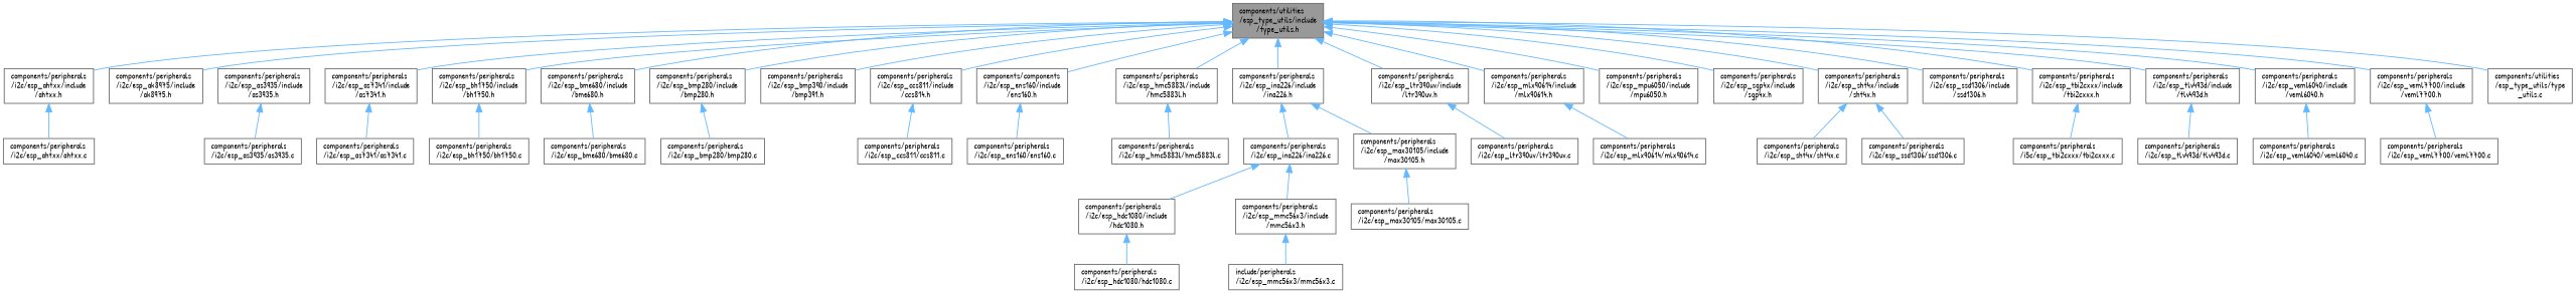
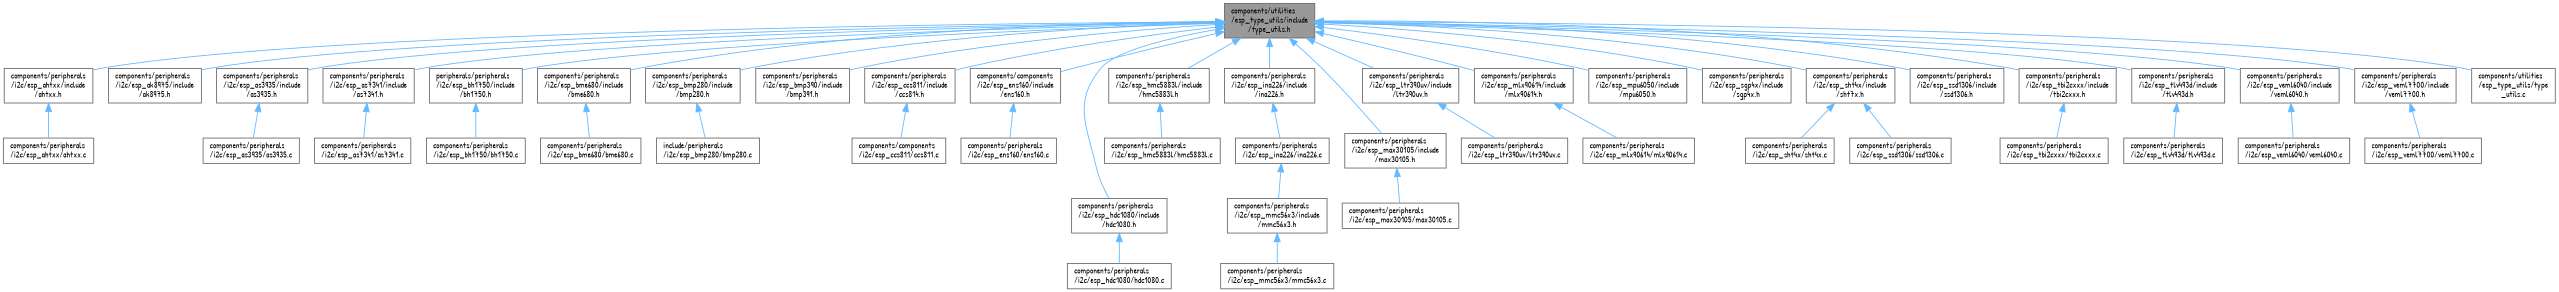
  digraph {
    fontname="Patrick Hand"
    node [color=grey40 fillcolor=white fontname="Patrick Hand" fontsize=10 shape=box style=filled]
    edge [color=steelblue1 dir=back fontname="Patrick Hand" fontsize=10 labelfontname=Helvetica labelfontsize=10 style=solid]
    n1 [color=gray40 fillcolor=grey60 fontcolor=black height=0.2 label="components/utilities\l/esp_type_utils/include\l/type_utils.h" width=0.4]
    n2 [height=0.2 label="components/peripherals\l/i2c/esp_ahtxx/include\l/ahtxx.h" width=0.4]
    n3 [height=0.2 label="components/peripherals\l/i2c/esp_ak8975/include\l/ak8975.h" width=0.4]
    n4 [height=0.2 label="components/peripherals\l/i2c/esp_as3935/include\l/as3935.h" width=0.4]
    n5 [height=0.2 label="components/peripherals\l/i2c/esp_as7341/include\l/as7341.h" width=0.4]
-   n6 [height=0.2 label="components/peripherals\l/i2c/esp_bh1750/include\l/bh1750.h" width=0.4]
+   n6 [height=0.2 label="peripherals/peripherals\l/i2c/esp_bh1750/include\l/bh1750.h" width=0.4]
    n7 [height=0.2 label="components/peripherals\l/i2c/esp_bme680/include\l/bme680.h" width=0.4]
    n8 [height=0.2 label="components/peripherals\l/i2c/esp_bmp280/include\l/bmp280.h" width=0.4]
    n9 [height=0.2 label="components/peripherals\l/i2c/esp_bmp390/include\l/bmp391.h" width=0.4]
    n10 [height=0.2 label="components/peripherals\l/i2c/esp_ccs811/include\l/ccs814.h" width=0.4]
    n11 [height=0.2 label="components/components\l/i2c/esp_ens160/include\l/ens160.h" width=0.4]
    n12 [height=0.2 label="components/peripherals\l/i2c/esp_hdc1080/include\l/hdc1080.h" width=0.4]
    n13 [height=0.2 label="components/peripherals\l/i2c/esp_hmc5883l/include\l/hmc5883l.h" width=0.4]
    n14 [height=0.2 label="components/peripherals\l/i2c/esp_ina226/include\l/ina226.h" width=0.4]
    n15 [height=0.2 label="components/peripherals\l/i2c/esp_ltr390uv/include\l/ltr390uv.h" width=0.4]
    n16 [height=0.2 label="components/peripherals\l/i2c/esp_max30105/include\l/max30105.h" width=0.4]
    n17 [height=0.2 label="components/peripherals\l/i2c/esp_mlx90614/include\l/mlx90614.h" width=0.4]
    n18 [height=0.2 label="components/peripherals\l/i2c/esp_mpu6050/include\l/mpu6050.h" width=0.4]
    n19 [height=0.2 label="components/peripherals\l/i2c/esp_sgp4x/include\l/sgp4x.h" width=0.4]
-   n20 [height=0.2 label="components/peripherals\l/i2c/esp_sht4x/include\l/sht4x.h" width=0.4]
+   n20 [height=0.2 label="components/peripherals\l/i2c/esp_sht4x/include\l/sht7x.h" width=0.4]
    n21 [height=0.2 label="components/peripherals\l/i2c/esp_ssd1306/include\l/ssd1306.h" width=0.4]
    n22 [height=0.2 label="components/peripherals\l/i2c/esp_tbi2cxxx/include\l/tbi2cxxx.h" width=0.4]
    n23 [height=0.2 label="components/peripherals\l/i2c/esp_tlv493d/include\l/tlv493d.h" width=0.4]
    n24 [height=0.2 label="components/peripherals\l/i2c/esp_veml6040/include\l/veml6040.h" width=0.4]
    n25 [height=0.2 label="components/peripherals\l/i2c/esp_veml7700/include\l/veml7700.h" width=0.4]
    n26 [height=0.2 label="components/utilities\l/esp_type_utils/type\l_utils.c" width=0.4]
    n27 [height=0.2 label="components/peripherals\l/i2c/esp_ahtxx/ahtxx.c" width=0.4]
    n28 [height=0.2 label="components/peripherals\l/i2c/esp_as3935/as3935.c" width=0.4]
    n29 [height=0.2 label="components/peripherals\l/i2c/esp_as7341/as7341.c" width=0.4]
    n30 [height=0.2 label="components/peripherals\l/i2c/esp_bh1750/bh1750.c" width=0.4]
    n31 [height=0.2 label="components/peripherals\l/i2c/esp_bme680/bme680.c" width=0.4]
-   n32 [height=0.2 label="components/peripherals\l/i2c/esp_bmp280/bmp280.c" width=0.4]
-   n33 [height=0.2 label="components/peripherals\l/i2c/esp_ccs811/ccs811.c" width=0.4]
+   n32 [height=0.2 label="include/peripherals\l/i2c/esp_bmp280/bmp280.c" width=0.4]
+   n33 [height=0.2 label="components/components\l/i2c/esp_ccs811/ccs811.c" width=0.4]
    n34 [height=0.2 label="components/peripherals\l/i2c/esp_ens160/ens160.c" width=0.4]
    n35 [height=0.2 label="components/peripherals\l/i2c/esp_hdc1080/hdc1080.c" width=0.4]
    n36 [height=0.2 label="components/peripherals\l/i2c/esp_hmc5883l/hmc5883l.c" width=0.4]
    n37 [height=0.2 label="components/peripherals\l/i2c/esp_ina226/ina226.c" width=0.4]
    n38 [height=0.2 label="components/peripherals\l/i2c/esp_ltr390uv/ltr390uv.c" width=0.4]
    n39 [height=0.2 label="components/peripherals\l/i2c/esp_max30105/max30105.c" width=0.4]
    n40 [height=0.2 label="components/peripherals\l/i2c/esp_mlx90614/mlx90614.c" width=0.4]
    n41 [height=0.2 label="components/peripherals\l/i2c/esp_mmc56x3/include\l/mmc56x3.h" width=0.4]
-   n42 [height=0.2 label="include/peripherals\l/i2c/esp_mmc56x3/mmc56x3.c" width=0.4]
+   n42 [height=0.2 label="components/peripherals\l/i2c/esp_mmc56x3/mmc56x3.c" width=0.4]
    n43 [height=0.2 label="components/peripherals\l/i2c/esp_sht4x/sht4x.c" width=0.4]
    n44 [height=0.2 label="components/peripherals\l/i2c/esp_ssd1306/ssd1306.c" width=0.4]
-   n45 [height=0.2 label="components/peripherals\l/i5c/esp_tbi2cxxx/tbi2cxxx.c" width=0.4]
+   n45 [height=0.2 label="components/peripherals\l/i2c/esp_tbi2cxxx/tbi2cxxx.c" width=0.4]
    n46 [height=0.2 label="components/peripherals\l/i2c/esp_tlv493d/tlv493d.c" width=0.4]
    n47 [height=0.2 label="components/peripherals\l/i2c/esp_veml6040/veml6040.c" width=0.4]
    n48 [height=0.2 label="components/peripherals\l/i2c/esp_veml7700/veml7700.c" width=0.4]
    n1 -> n2
    n1 -> n3
+   n1 -> n4
    n1 -> n5
    n1 -> n6
    n1 -> n7
    n1 -> n8
    n1 -> n9
    n1 -> n10
    n1 -> n11
-   n37 -> n12
+   n1 -> n12
    n1 -> n13
    n1 -> n14
    n1 -> n15
-   n14 -> n16
+   n1 -> n16
    n1 -> n17
    n1 -> n18
    n1 -> n19
    n1 -> n20
    n1 -> n21
    n1 -> n22
    n1 -> n23
    n1 -> n24
    n1 -> n25
    n1 -> n26
    n2 -> n27
    n4 -> n28
    n5 -> n29
    n6 -> n30
    n7 -> n31
    n8 -> n32
    n10 -> n33
    n11 -> n34
    n12 -> n35
    n13 -> n36
    n14 -> n37
    n15 -> n38
    n16 -> n39
    n17 -> n40
    n20 -> n43
    n20 -> n44
    n22 -> n45
    n23 -> n46
    n24 -> n47
    n25 -> n48
    n37 -> n41
    n41 -> n42
  }
